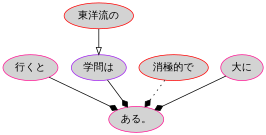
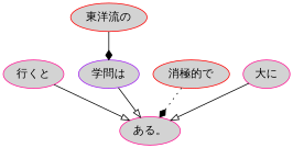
  digraph {
    node [color=deeppink fillcolor=lightgrey style=filled]
    edge [arrowhead=diamond style=solid]
    n1 [label="行くと"]
    n2 [label="ある。"]
    n3 [color=red label="東洋流の"]
    n4 [color=purple label="学問は"]
    n5 [color=red label="消極的で"]
    n6 [label="大に"]
-   n1 -> n2
-   n3 -> n4 [arrowhead=onormal]
-   n4 -> n2
+   n1 -> n2 [arrowhead=onormal]
+   n3 -> n4
+   n4 -> n2 [arrowhead=onormal]
    n5 -> n2 [style=dotted]
-   n6 -> n2
+   n6 -> n2 [arrowhead=onormal]
  }
